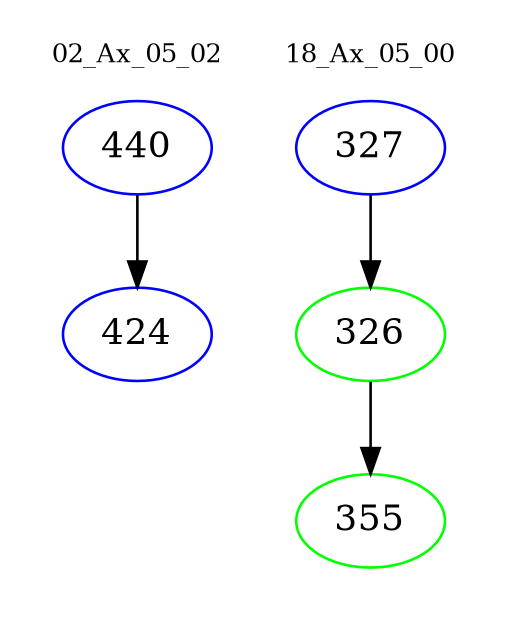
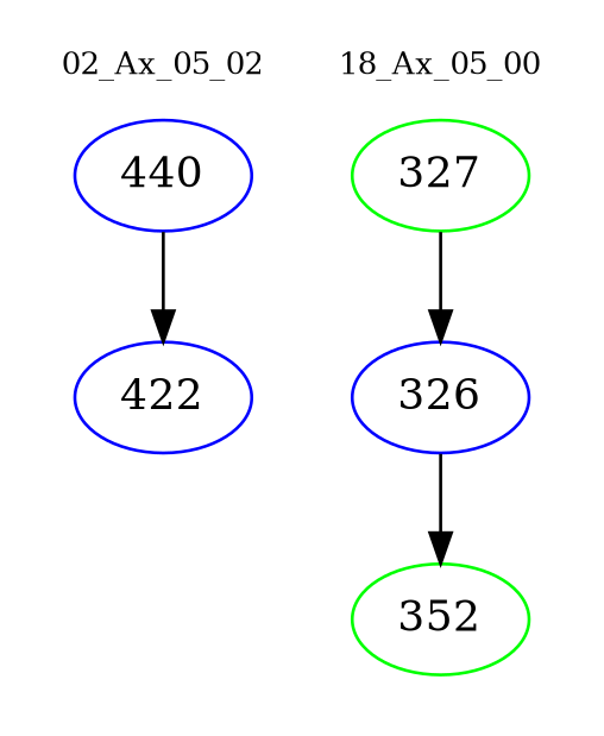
  digraph {
    node [color=blue]
    edge [color=black]
    n1 [label=440]
-   n2 [label=424]
-   n3 [label=327]
-   n4 [color=green label=326]
-   n5 [color=green label=355]
+   n2 [label=422]
+   n3 [color=green label=327]
+   n4 [label=326]
+   n5 [color=green label=352]
    subgraph cluster_1 {
      color=white
      fontsize=10
      label="02_Ax_05_02"
      n1
      n2
    }
    subgraph cluster_2 {
      color=white
      fontsize=10
      label="18_Ax_05_00"
      n3
      n4
      n5
    }
    n1 -> n2
    n3 -> n4
    n4 -> n5
  }
